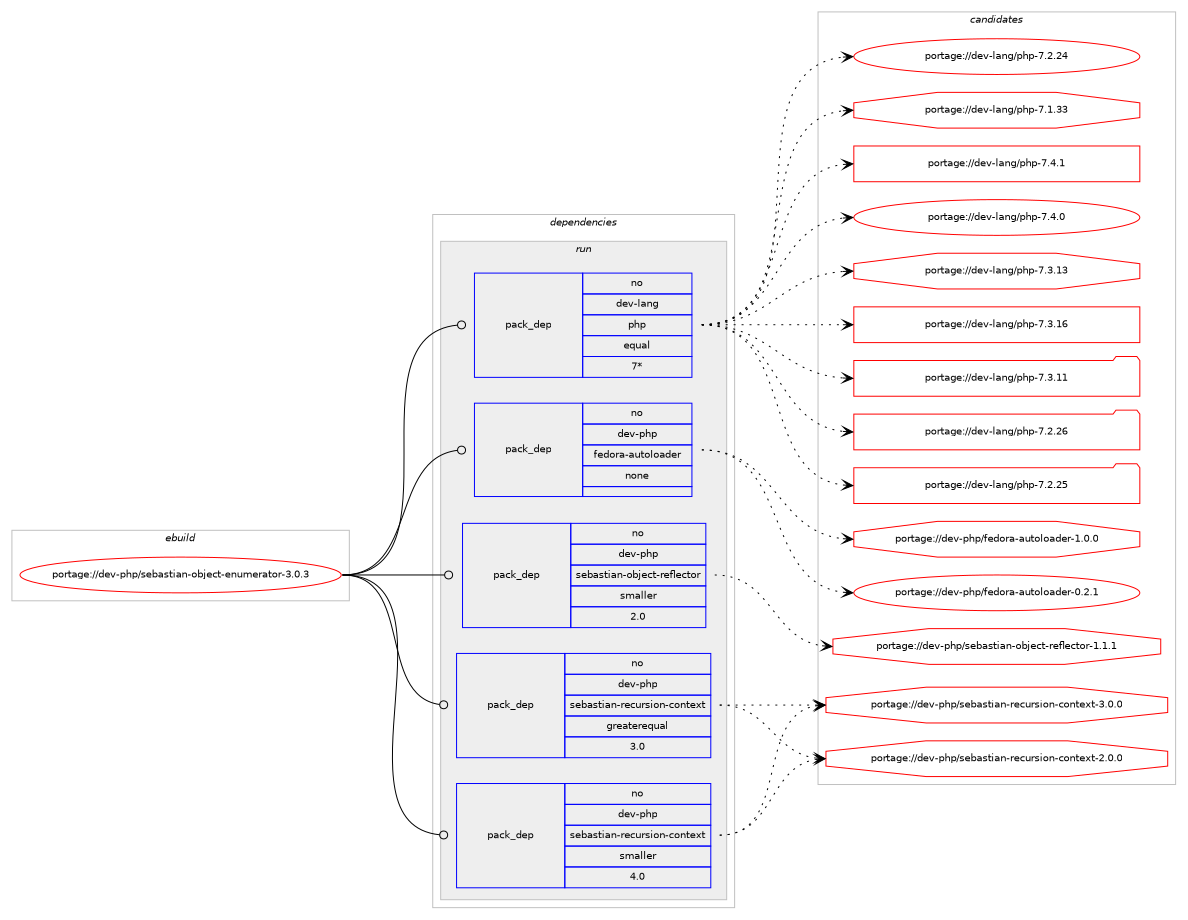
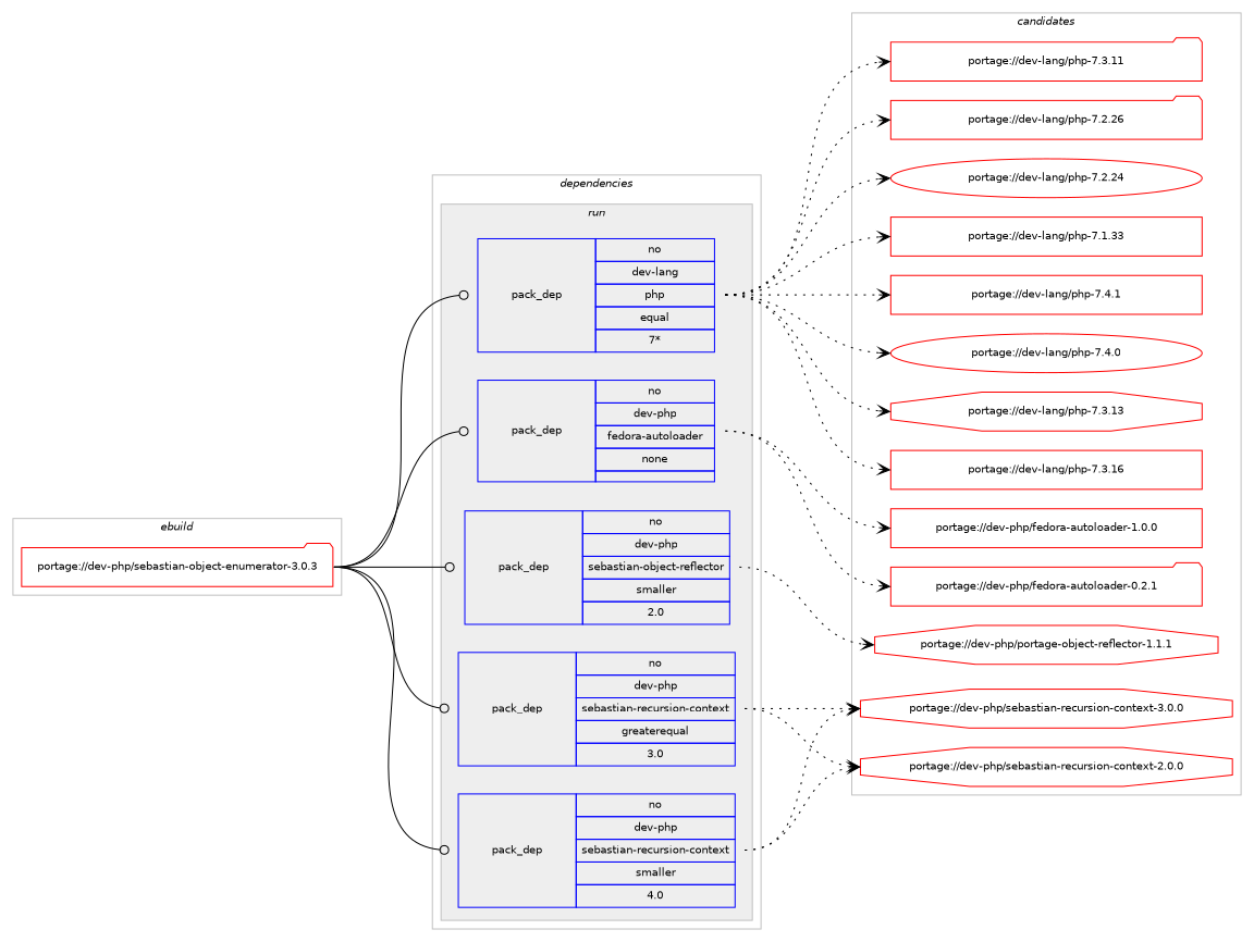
  digraph {
    compound=true
    concentrate=true
    fontname=Helvetica
    fontsize=10
    newrank=true
    rankdir=LR
    ranksep=1.5
    node [color=red fontname=Helvetica fontsize=10 shape=folder]
    edge [arrowhead=vee headport=w style=dotted tailport=e weight=100]
-   n1 [label="portage://dev-php/sebastian-object-enumerator-3.0.3" shape=ellipse width=4]
+   n1 [label="portage://dev-php/sebastian-object-enumerator-3.0.3" width=4]
    n2 [color=blue label=<<TABLE BORDER="0" CELLBORDER="1" CELLSPACING="0" CELLPADDING="4" WIDTH="220"><TR><TD ROWSPAN="6" CELLPADDING="30">pack_dep</TD></TR><TR><TD WIDTH="110">no</TD></TR><TR><TD>dev-lang</TD></TR><TR><TD>php</TD></TR><TR><TD>equal</TD></TR><TR><TD>7*</TD></TR></TABLE>> shape=none]
    n3 [color=blue label=<<TABLE BORDER="0" CELLBORDER="1" CELLSPACING="0" CELLPADDING="4" WIDTH="220"><TR><TD ROWSPAN="6" CELLPADDING="30">pack_dep</TD></TR><TR><TD WIDTH="110">no</TD></TR><TR><TD>dev-php</TD></TR><TR><TD>fedora-autoloader</TD></TR><TR><TD>none</TD></TR><TR><TD></TD></TR></TABLE>> shape=none]
    n4 [color=blue label=<<TABLE BORDER="0" CELLBORDER="1" CELLSPACING="0" CELLPADDING="4" WIDTH="220"><TR><TD ROWSPAN="6" CELLPADDING="30">pack_dep</TD></TR><TR><TD WIDTH="110">no</TD></TR><TR><TD>dev-php</TD></TR><TR><TD>sebastian-object-reflector</TD></TR><TR><TD>smaller</TD></TR><TR><TD>2.0</TD></TR></TABLE>> shape=none]
    n5 [color=blue label=<<TABLE BORDER="0" CELLBORDER="1" CELLSPACING="0" CELLPADDING="4" WIDTH="220"><TR><TD ROWSPAN="6" CELLPADDING="30">pack_dep</TD></TR><TR><TD WIDTH="110">no</TD></TR><TR><TD>dev-php</TD></TR><TR><TD>sebastian-recursion-context</TD></TR><TR><TD>greaterequal</TD></TR><TR><TD>3.0</TD></TR></TABLE>> shape=none]
    n6 [color=blue label=<<TABLE BORDER="0" CELLBORDER="1" CELLSPACING="0" CELLPADDING="4" WIDTH="220"><TR><TD ROWSPAN="6" CELLPADDING="30">pack_dep</TD></TR><TR><TD WIDTH="110">no</TD></TR><TR><TD>dev-php</TD></TR><TR><TD>sebastian-recursion-context</TD></TR><TR><TD>smaller</TD></TR><TR><TD>4.0</TD></TR></TABLE>> shape=none]
    n7 [label="portage://dev-lang/php-7.4.1" shape=box width=4]
    n8 [label="portage://dev-lang/php-7.4.0" shape=ellipse width=4]
    n9 [label="portage://dev-lang/php-7.3.13" shape=octagon width=4]
    n10 [label="portage://dev-lang/php-7.3.16" shape=box width=4]
    n11 [label="portage://dev-lang/php-7.3.11" width=4]
    n12 [label="portage://dev-lang/php-7.2.26" width=4]
-   n13 [label="portage://dev-lang/php-7.2.25" width=4]
    n14 [label="portage://dev-lang/php-7.2.24" shape=ellipse width=4]
-   n15 [label="portage://dev-lang/php-7.1.33" shape=octagon width=4]
-   n16 [label="portage://dev-php/fedora-autoloader-1.0.0" shape=octagon width=4]
-   n17 [label="portage://dev-php/fedora-autoloader-0.2.1" shape=ellipse width=4]
-   n18 [label="portage://dev-php/sebastian-object-reflector-1.1.1" shape=octagon width=4]
+   n15 [label="portage://dev-lang/php-7.1.33" shape=box width=4]
+   n16 [label="portage://dev-php/fedora-autoloader-1.0.0" shape=box width=4]
+   n17 [label="portage://dev-php/fedora-autoloader-0.2.1" width=4]
+   n18 [label="portage://dev-php/portage-object-reflector-1.1.1" shape=octagon width=4]
    n19 [label="portage://dev-php/sebastian-recursion-context-3.0.0" shape=octagon width=4]
    n20 [label="portage://dev-php/sebastian-recursion-context-2.0.0" shape=octagon width=4]
    subgraph cluster_1 {
      color=gray
      label=<<i>ebuild</i>>
      n1
    }
    subgraph cluster_2 {
      color=gray
      label=<<i>dependencies</i>>
      subgraph cluster_3 {
        color=gray
        fillcolor="#eeeeee"
        label=<<i>compile</i>>
        style=filled
      }
      subgraph cluster_4 {
        color=gray
        fillcolor="#eeeeee"
        label=<<i>compile and run</i>>
        style=filled
      }
      subgraph cluster_5 {
        color=gray
        fillcolor="#eeeeee"
        label=<<i>run</i>>
        style=filled
        subgraph sub_6 {
          color=gray
          fillcolor="#eeeeee"
          label=<<i>run</i>>
          style=filled
          n2
        }
        subgraph sub_7 {
          color=gray
          fillcolor="#eeeeee"
          label=<<i>run</i>>
          style=filled
          n3
        }
        subgraph sub_8 {
          color=gray
          fillcolor="#eeeeee"
          label=<<i>run</i>>
          style=filled
          n4
        }
        subgraph sub_9 {
          color=gray
          fillcolor="#eeeeee"
          label=<<i>run</i>>
          style=filled
          n5
        }
        subgraph sub_10 {
          color=gray
          fillcolor="#eeeeee"
          label=<<i>run</i>>
          style=filled
          n6
        }
      }
    }
    subgraph cluster_11 {
      color=gray
      label=<<i>candidates</i>>
      rank=same
      subgraph sub_12 {
        color=black
        label=<<i>candidates</i>>
        nodesep=1
        rank=same
        n7
        n8
        n9
        n10
        n11
        n12
-       n13
        n14
        n15
      }
      subgraph sub_13 {
        color=black
        label=<<i>candidates</i>>
        nodesep=1
        rank=same
        n16
        n17
      }
      subgraph sub_14 {
        color=black
        label=<<i>candidates</i>>
        nodesep=1
        rank=same
        n18
      }
      subgraph sub_15 {
        color=black
        label=<<i>candidates</i>>
        nodesep=1
        rank=same
        n19
        n20
      }
      subgraph sub_16 {
        color=black
        label=<<i>candidates</i>>
        nodesep=1
        rank=same
        n19
        n20
      }
    }
    n1 -> n2 [arrowhead=odot style=solid weight=20]
    n1 -> n3 [arrowhead=odot style=solid weight=20]
    n1 -> n4 [arrowhead=odot style=solid weight=20]
    n1 -> n5 [arrowhead=odot style=solid weight=20]
    n1 -> n6 [arrowhead=odot style=solid weight=20]
    n2 -> n7
    n2 -> n8
    n2 -> n9
    n2 -> n10
    n2 -> n11
    n2 -> n12
-   n2 -> n13
    n2 -> n14
    n2 -> n15
    n3 -> n16
    n3 -> n17
    n4 -> n18
    n5 -> n19
    n5 -> n20
    n6 -> n19
    n6 -> n20
  }
